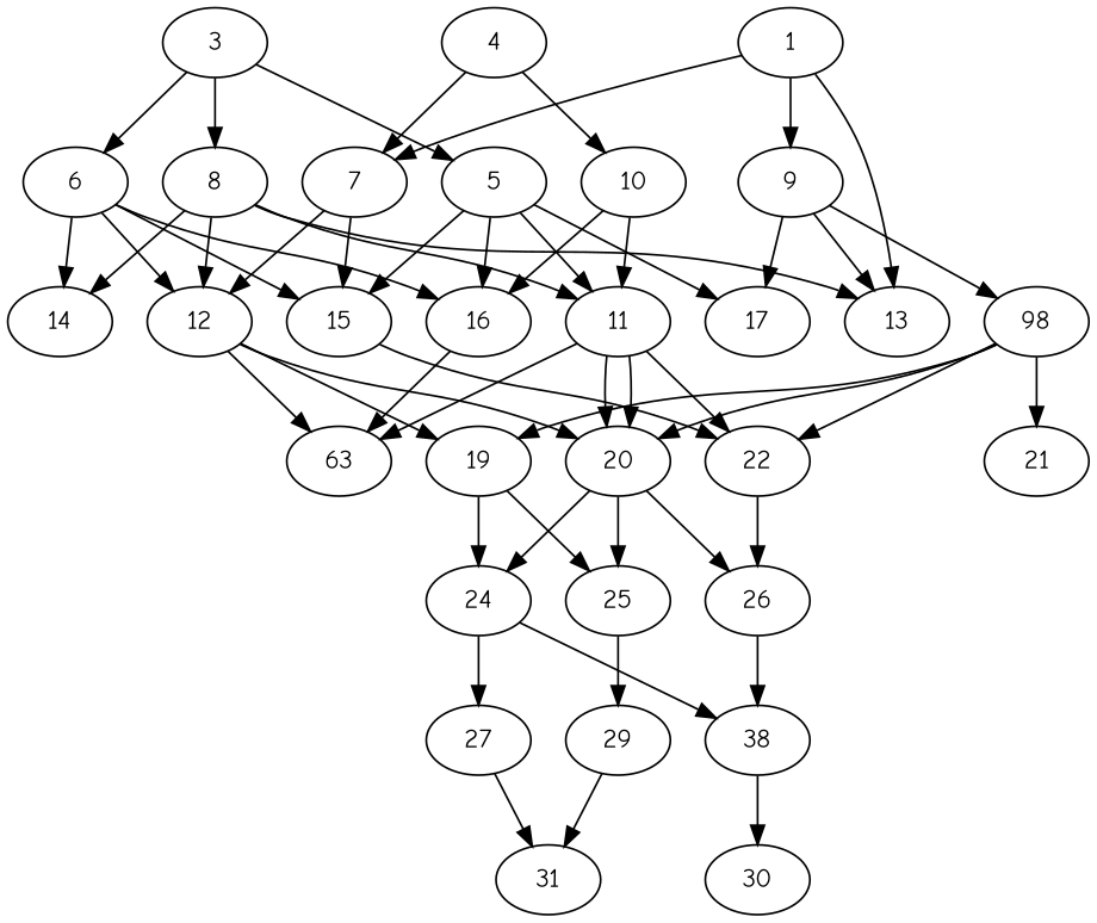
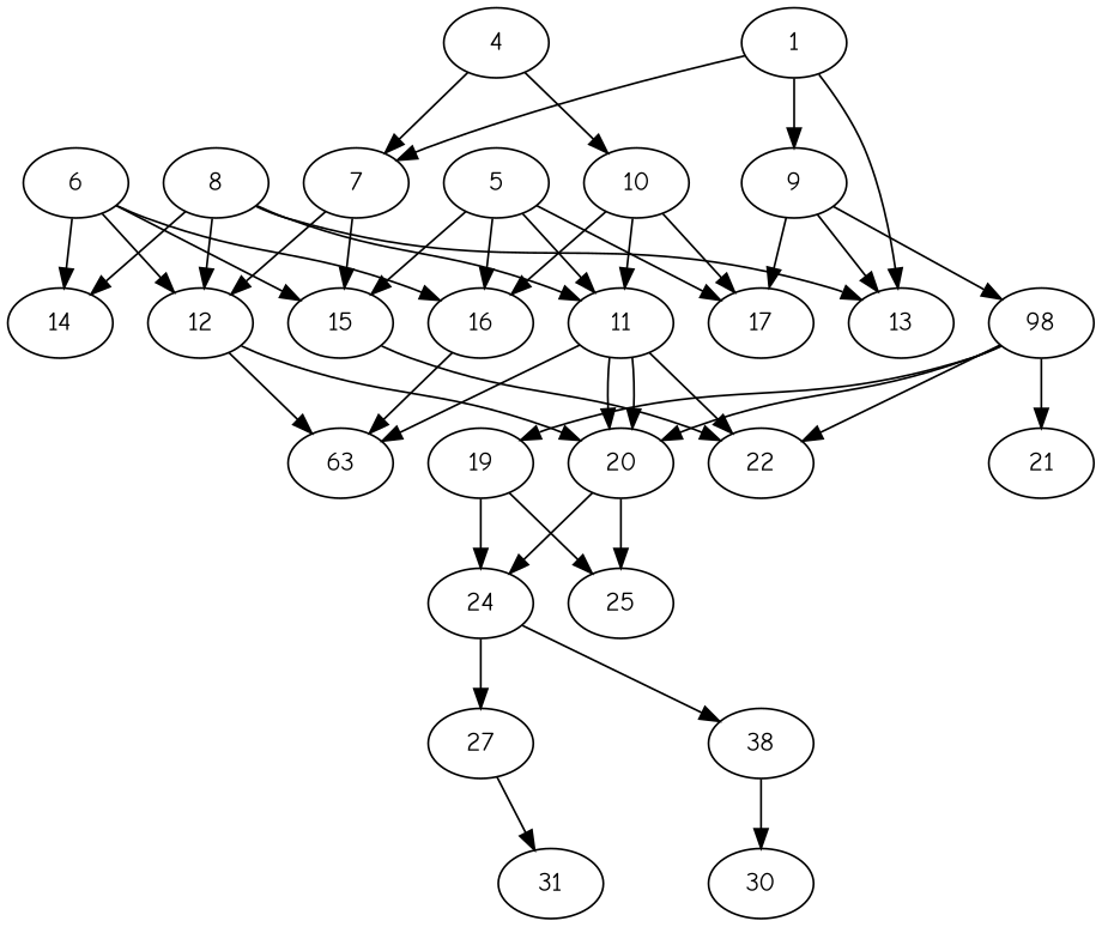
  digraph {
    fontname="Comic Neue"
    node [alpha=0.18 fontname="Comic Neue"]
    edge [fontname="Comic Neue"]
    1 [alpha=0.14 expect_size=286797185048670896128]
    7 [alpha=0.12 expect_size=268725744845000]
    9 [alpha=0.10 expect_size=47757593216683081728]
    13 [expect_size=581083300695977]
    15 [alpha=0.08 expect_size=4465526546628362]
    12 [alpha=0.05 expect_size=28018131405516046336]
    17 [alpha=0.15 expect_size=11581234578398446]
    n8 [alpha=0.05 expect_size=3348644562795533 label=98]
    22 [alpha=0.04 expect_size=38515245344451344]
    20 [alpha=0.04 expect_size=415847099548941248]
    n11 [alpha=0.13 expect_size=148734876567006609408 label=63]
    19 [alpha=0.10 expect_size=665093522784780288]
    21 [alpha=0.03 expect_size=409569372925797568]
    5 [alpha=0.13 expect_size=519350110382961792]
    11 [expect_size=244115487153468928]
    16 [alpha=0.08 expect_size=206139161495185632]
-   3 [alpha=0.08 expect_size=2477272276733025]
    6 [alpha=0.13 expect_size=102064193536000000000]
    8 [alpha=0.09 expect_size=139473689222677632]
    14 [alpha=0.09 expect_size=12091048170553868288]
    4 [alpha=0.08 expect_size=2337913444650450944]
    10 [alpha=0.05 expect_size=99896438087428866048]
    24 [expect_size=324525412336904832]
    25 [alpha=0.19 expect_size=4136616019365992]
-   26 [alpha=0.14 expect_size=5415696160652626]
    27 [alpha=0.06 expect_size=51577007826664832]
    n27 [alpha=0.14 expect_size=11610838792603476 label=38]
-   29 [alpha=0.15 expect_size=156906475686742080]
    31 [expect_size=7256317734429199]
    30 [alpha=0.20 expect_size=23661403642503832]
    1 -> 7
    1 -> 9
    1 -> 13
    7 -> 15
    7 -> 12
    9 -> 13
    9 -> 17
    9 -> n8
    15 -> 22
    12 -> 20
    12 -> n11
-   12 -> 19
    n8 -> 22
    n8 -> 20
    n8 -> 19
    n8 -> 21
-   22 -> 26
    20 -> 24
    20 -> 25
-   20 -> 26
    19 -> 24
    19 -> 25
    5 -> 15
    5 -> 17
    5 -> 11
    5 -> 16
    11 -> 22
    11 -> 20
    11 -> 20
    11 -> n11
    16 -> n11
-   3 -> 5
-   3 -> 6
-   3 -> 8
    6 -> 15
    6 -> 12
    6 -> 16
    6 -> 14
    8 -> 13
    8 -> 12
    8 -> 11
    8 -> 14
    4 -> 7
    4 -> 10
+   10 -> 17
    10 -> 11
    10 -> 16
    24 -> 27
    24 -> n27
-   25 -> 29
-   26 -> n27
    27 -> 31
    n27 -> 30
-   29 -> 31
  }
